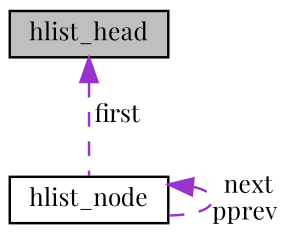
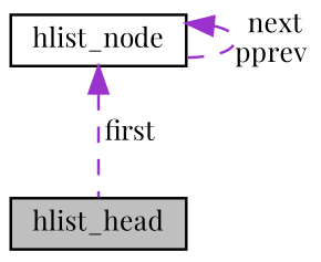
  digraph {
    fontname="Playfair Display"
    node [color=black fontname="Playfair Display" fontsize=10 shape=record style=filled]
    edge [color=darkorchid3 dir=back fontname="Playfair Display" fontsize=10 labelfontname=Helvetica labelfontsize=10 style=dashed]
    n1 [fillcolor=grey75 fontcolor=black height=0.2 label=hlist_head width=0.4]
    n2 [fillcolor=white height=0.2 label=hlist_node width=0.4]
-   n1 -> n2 [label=" first"]
+   n2 -> n1 [label=" first"]
    n2 -> n2 [label=" next\npprev"]
  }
